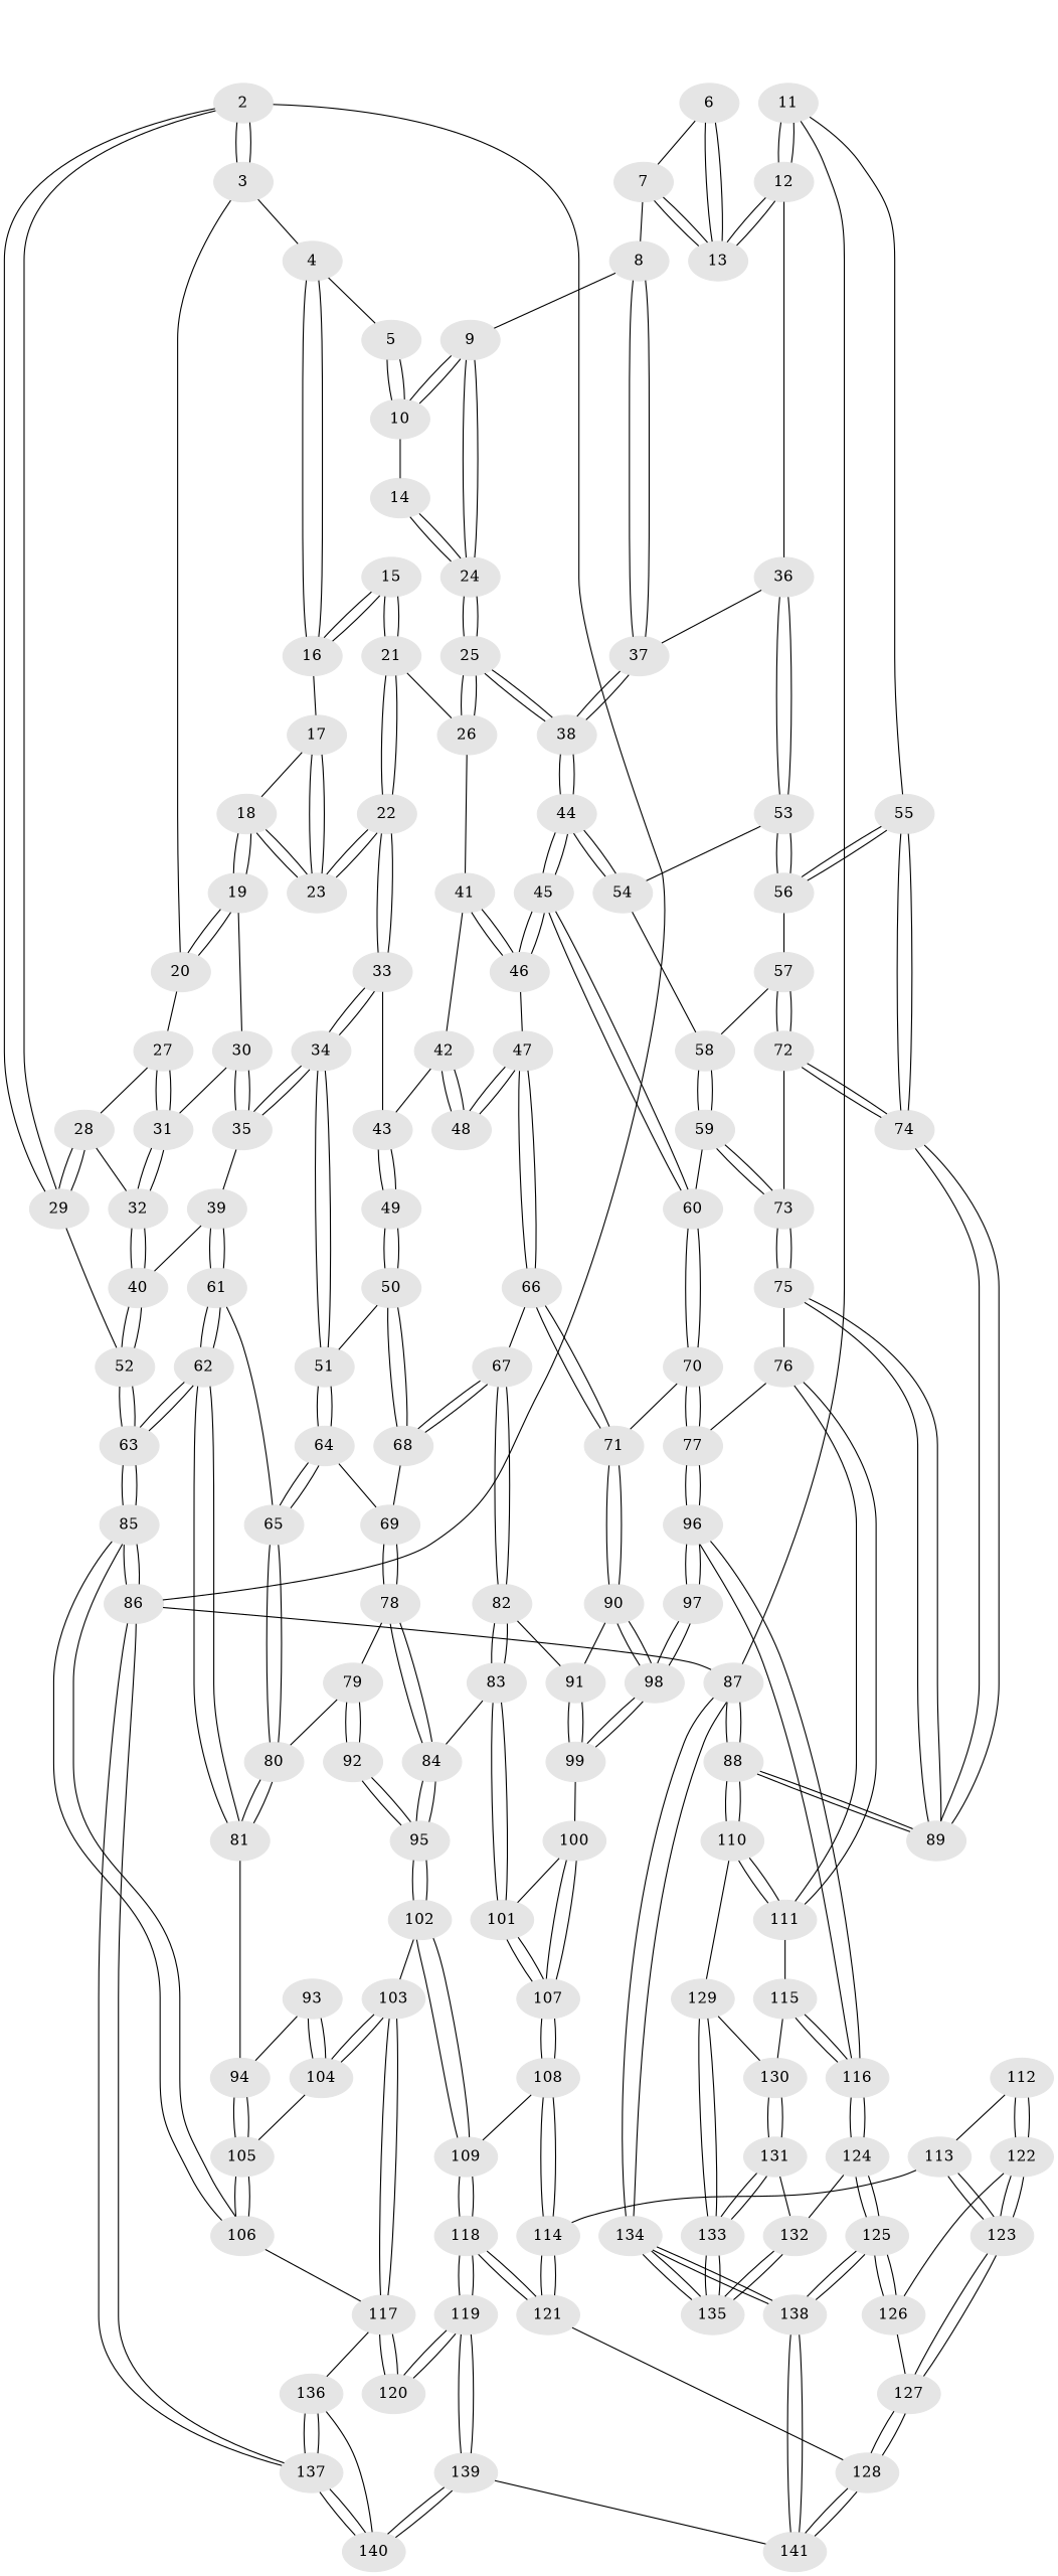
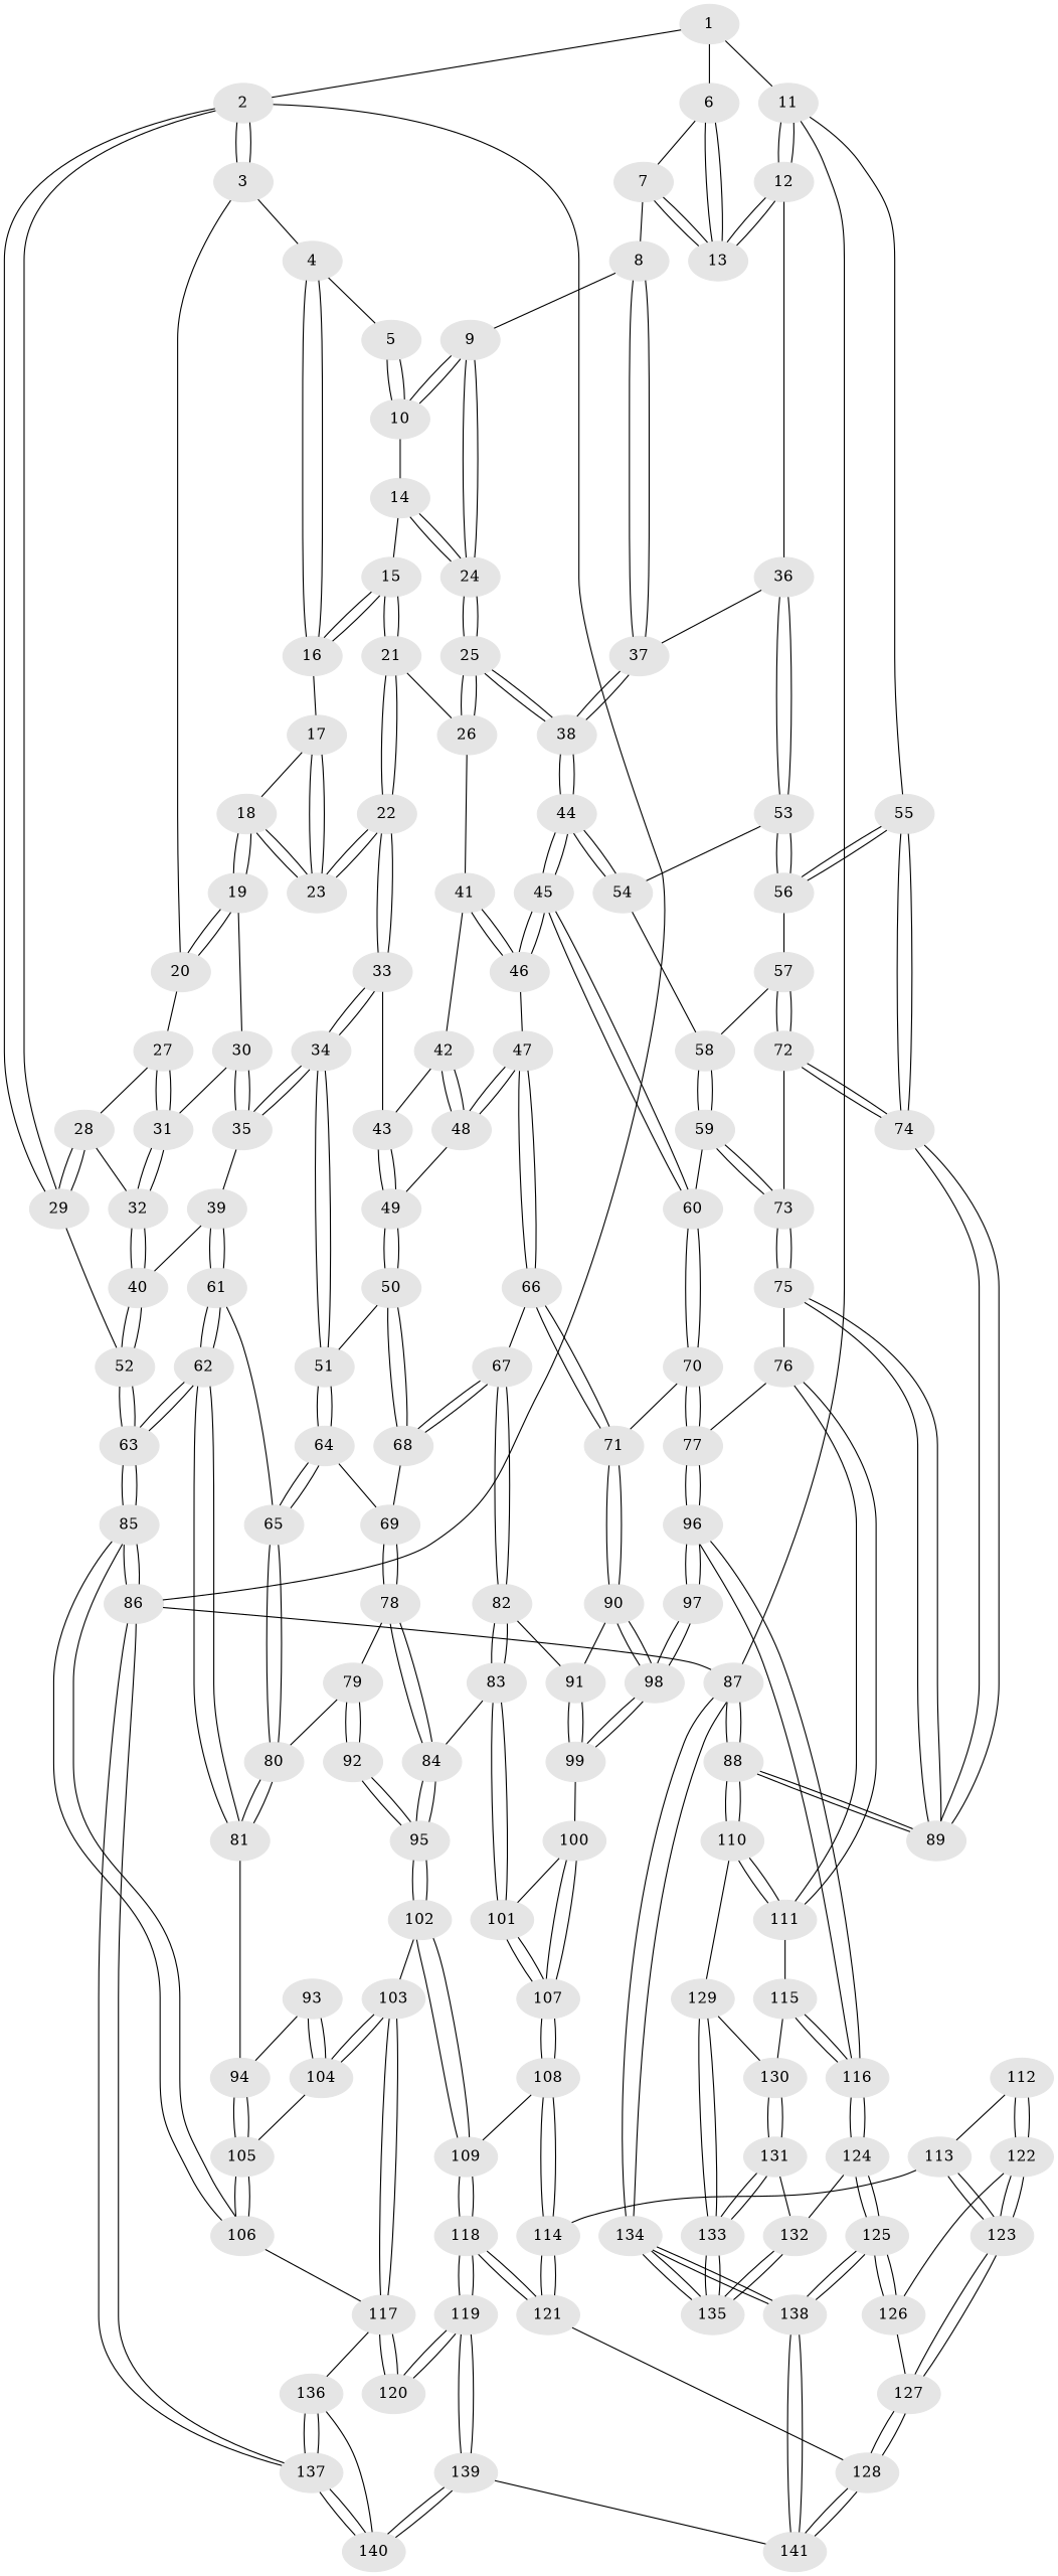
  graph {
    node [color=gray90 style=filled]
+   1
    2
    6
    11
    3
    29
    86
    7
    13
    12
    55
    87
    4
    20
    52
    137
    5
    16
    27
    10
    17
    14
    8
    9
    37
    24
    38
    25
    15
    36
    56
    74
    88
    134
    53
    21
    22
    26
    18
    23
    19
    30
    31
    35
    28
    33
    41
    34
    43
    44
    42
    46
    32
    40
    63
    39
    51
    49
    64
    61
    54
    45
    62
    65
    48
    47
    50
    60
    58
    70
    66
    67
    71
    68
    69
    85
    57
    59
    89
    72
    73
    75
    77
    81
    80
    94
    106
    78
    82
    90
    83
    91
    79
    84
    96
    98
    76
    111
    115
    97
    116
    92
    95
    105
    101
    99
    107
    102
    117
    140
    110
    138
    135
    129
    100
    93
    104
    103
    109
    124
    112
    113
    122
    108
    118
    120
    136
    114
    121
    119
    130
    133
    123
    126
    127
    128
    131
    125
    132
    139
    141
+   1 -- 2
+   1 -- 6
+   1 -- 11
    2 -- 3
    2 -- 3
    2 -- 29
    2 -- 29
    2 -- 86
    6 -- 7
    6 -- 13
    6 -- 13
    11 -- 12
    11 -- 12
    11 -- 55
    11 -- 87
    3 -- 4
    3 -- 20
    29 -- 52
    86 -- 87
    86 -- 137
    86 -- 137
    7 -- 13
    7 -- 13
    7 -- 8
    12 -- 13
    12 -- 13
    12 -- 36
    55 -- 56
    55 -- 56
    55 -- 74
    55 -- 74
    87 -- 88
    87 -- 88
    87 -- 134
    87 -- 134
    4 -- 5
    4 -- 16
    4 -- 16
    20 -- 27
    52 -- 63
    52 -- 63
    137 -- 140
    137 -- 140
    5 -- 10
    5 -- 10
    16 -- 17
    27 -- 31
    27 -- 31
    27 -- 28
    10 -- 14
    17 -- 18
    17 -- 23
    17 -- 23
    14 -- 24
    14 -- 24
+   14 -- 15
    8 -- 9
    8 -- 37
    8 -- 37
    9 -- 10
    9 -- 10
    9 -- 24
    9 -- 24
    37 -- 38
    37 -- 38
    24 -- 25
    24 -- 25
    38 -- 44
    38 -- 44
    25 -- 38
    25 -- 38
    25 -- 26
    25 -- 26
    15 -- 16
    15 -- 16
    15 -- 21
    15 -- 21
    36 -- 37
    36 -- 53
    36 -- 53
    56 -- 57
    74 -- 89
    74 -- 89
    88 -- 89
    88 -- 89
    88 -- 110
    88 -- 110
    134 -- 138
    134 -- 138
    134 -- 135
    134 -- 135
    53 -- 56
    53 -- 56
    53 -- 54
    21 -- 22
    21 -- 22
    21 -- 26
    22 -- 23
    22 -- 23
    22 -- 33
    22 -- 33
    26 -- 41
    18 -- 23
    18 -- 23
    18 -- 19
    18 -- 19
    19 -- 20
    19 -- 20
    19 -- 30
    30 -- 31
    30 -- 35
    30 -- 35
    31 -- 32
    31 -- 32
    35 -- 39
    28 -- 29
    28 -- 29
    28 -- 32
    33 -- 34
    33 -- 34
    33 -- 43
    41 -- 42
    41 -- 46
    41 -- 46
    34 -- 35
    34 -- 35
    34 -- 51
    34 -- 51
    43 -- 49
    43 -- 49
    44 -- 54
    44 -- 54
    44 -- 45
    44 -- 45
    42 -- 43
    42 -- 48
    42 -- 48
    46 -- 47
    32 -- 40
    32 -- 40
    40 -- 52
    40 -- 52
    63 -- 85
    63 -- 85
    39 -- 40
    39 -- 61
    39 -- 61
    51 -- 64
    51 -- 64
    49 -- 50
    49 -- 50
    64 -- 65
    64 -- 65
    64 -- 69
    61 -- 62
    61 -- 62
    61 -- 65
    54 -- 58
    45 -- 46
    45 -- 46
    45 -- 60
    45 -- 60
    62 -- 63
    62 -- 63
    62 -- 81
    62 -- 81
    65 -- 80
    65 -- 80
+   48 -- 49
    47 -- 48
    47 -- 48
    47 -- 66
    47 -- 66
    50 -- 51
    50 -- 68
    50 -- 68
    60 -- 70
    60 -- 70
    58 -- 59
    58 -- 59
    70 -- 71
    70 -- 77
    70 -- 77
    66 -- 67
    66 -- 71
    66 -- 71
    67 -- 68
    67 -- 68
    67 -- 82
    67 -- 82
    71 -- 90
    71 -- 90
    68 -- 69
    69 -- 78
    69 -- 78
    85 -- 86
    85 -- 86
    85 -- 106
    85 -- 106
    57 -- 58
    57 -- 72
    57 -- 72
    59 -- 60
    59 -- 73
    59 -- 73
    72 -- 74
    72 -- 74
    72 -- 73
    73 -- 75
    73 -- 75
    75 -- 89
    75 -- 89
    75 -- 76
    77 -- 96
    77 -- 96
    81 -- 94
    80 -- 81
    80 -- 81
    94 -- 105
    94 -- 105
    106 -- 117
    78 -- 79
    78 -- 84
    78 -- 84
    82 -- 83
    82 -- 83
    82 -- 91
    90 -- 91
    90 -- 98
    90 -- 98
    83 -- 84
    83 -- 101
    83 -- 101
    91 -- 99
    91 -- 99
    79 -- 80
    79 -- 92
    79 -- 92
    84 -- 95
    84 -- 95
    96 -- 97
    96 -- 97
    96 -- 116
    96 -- 116
    98 -- 99
    98 -- 99
    76 -- 77
    76 -- 111
    76 -- 111
    111 -- 115
    115 -- 116
    115 -- 116
    115 -- 130
    97 -- 98
    97 -- 98
    116 -- 124
    116 -- 124
    92 -- 95
    92 -- 95
    95 -- 102
    95 -- 102
    105 -- 106
    105 -- 106
    101 -- 107
    101 -- 107
    99 -- 100
    107 -- 108
    107 -- 108
    102 -- 103
    102 -- 109
    102 -- 109
    117 -- 120
    117 -- 120
    117 -- 136
    110 -- 111
    110 -- 111
    110 -- 129
    138 -- 141
    138 -- 141
    129 -- 130
    129 -- 133
    129 -- 133
    100 -- 101
    100 -- 107
    100 -- 107
    93 -- 94
    93 -- 104
    93 -- 104
    104 -- 105
    103 -- 117
    103 -- 117
    103 -- 104
    103 -- 104
    109 -- 118
    109 -- 118
    124 -- 125
    124 -- 125
    124 -- 132
    112 -- 113
    112 -- 122
    112 -- 122
    113 -- 114
    113 -- 123
    113 -- 123
    122 -- 123
    122 -- 123
    122 -- 126
    108 -- 109
    108 -- 114
    108 -- 114
    118 -- 121
    118 -- 121
    118 -- 119
    118 -- 119
    136 -- 137
    136 -- 137
    136 -- 140
    114 -- 121
    114 -- 121
    121 -- 128
    119 -- 120
    119 -- 120
    119 -- 139
    119 -- 139
    130 -- 131
    130 -- 131
    133 -- 135
    133 -- 135
    123 -- 127
    123 -- 127
    126 -- 127
    127 -- 128
    127 -- 128
    128 -- 141
    128 -- 141
    131 -- 133
    131 -- 133
    131 -- 132
    125 -- 138
    125 -- 138
    125 -- 126
    125 -- 126
    132 -- 135
    132 -- 135
    139 -- 140
    139 -- 140
    139 -- 141
  }
